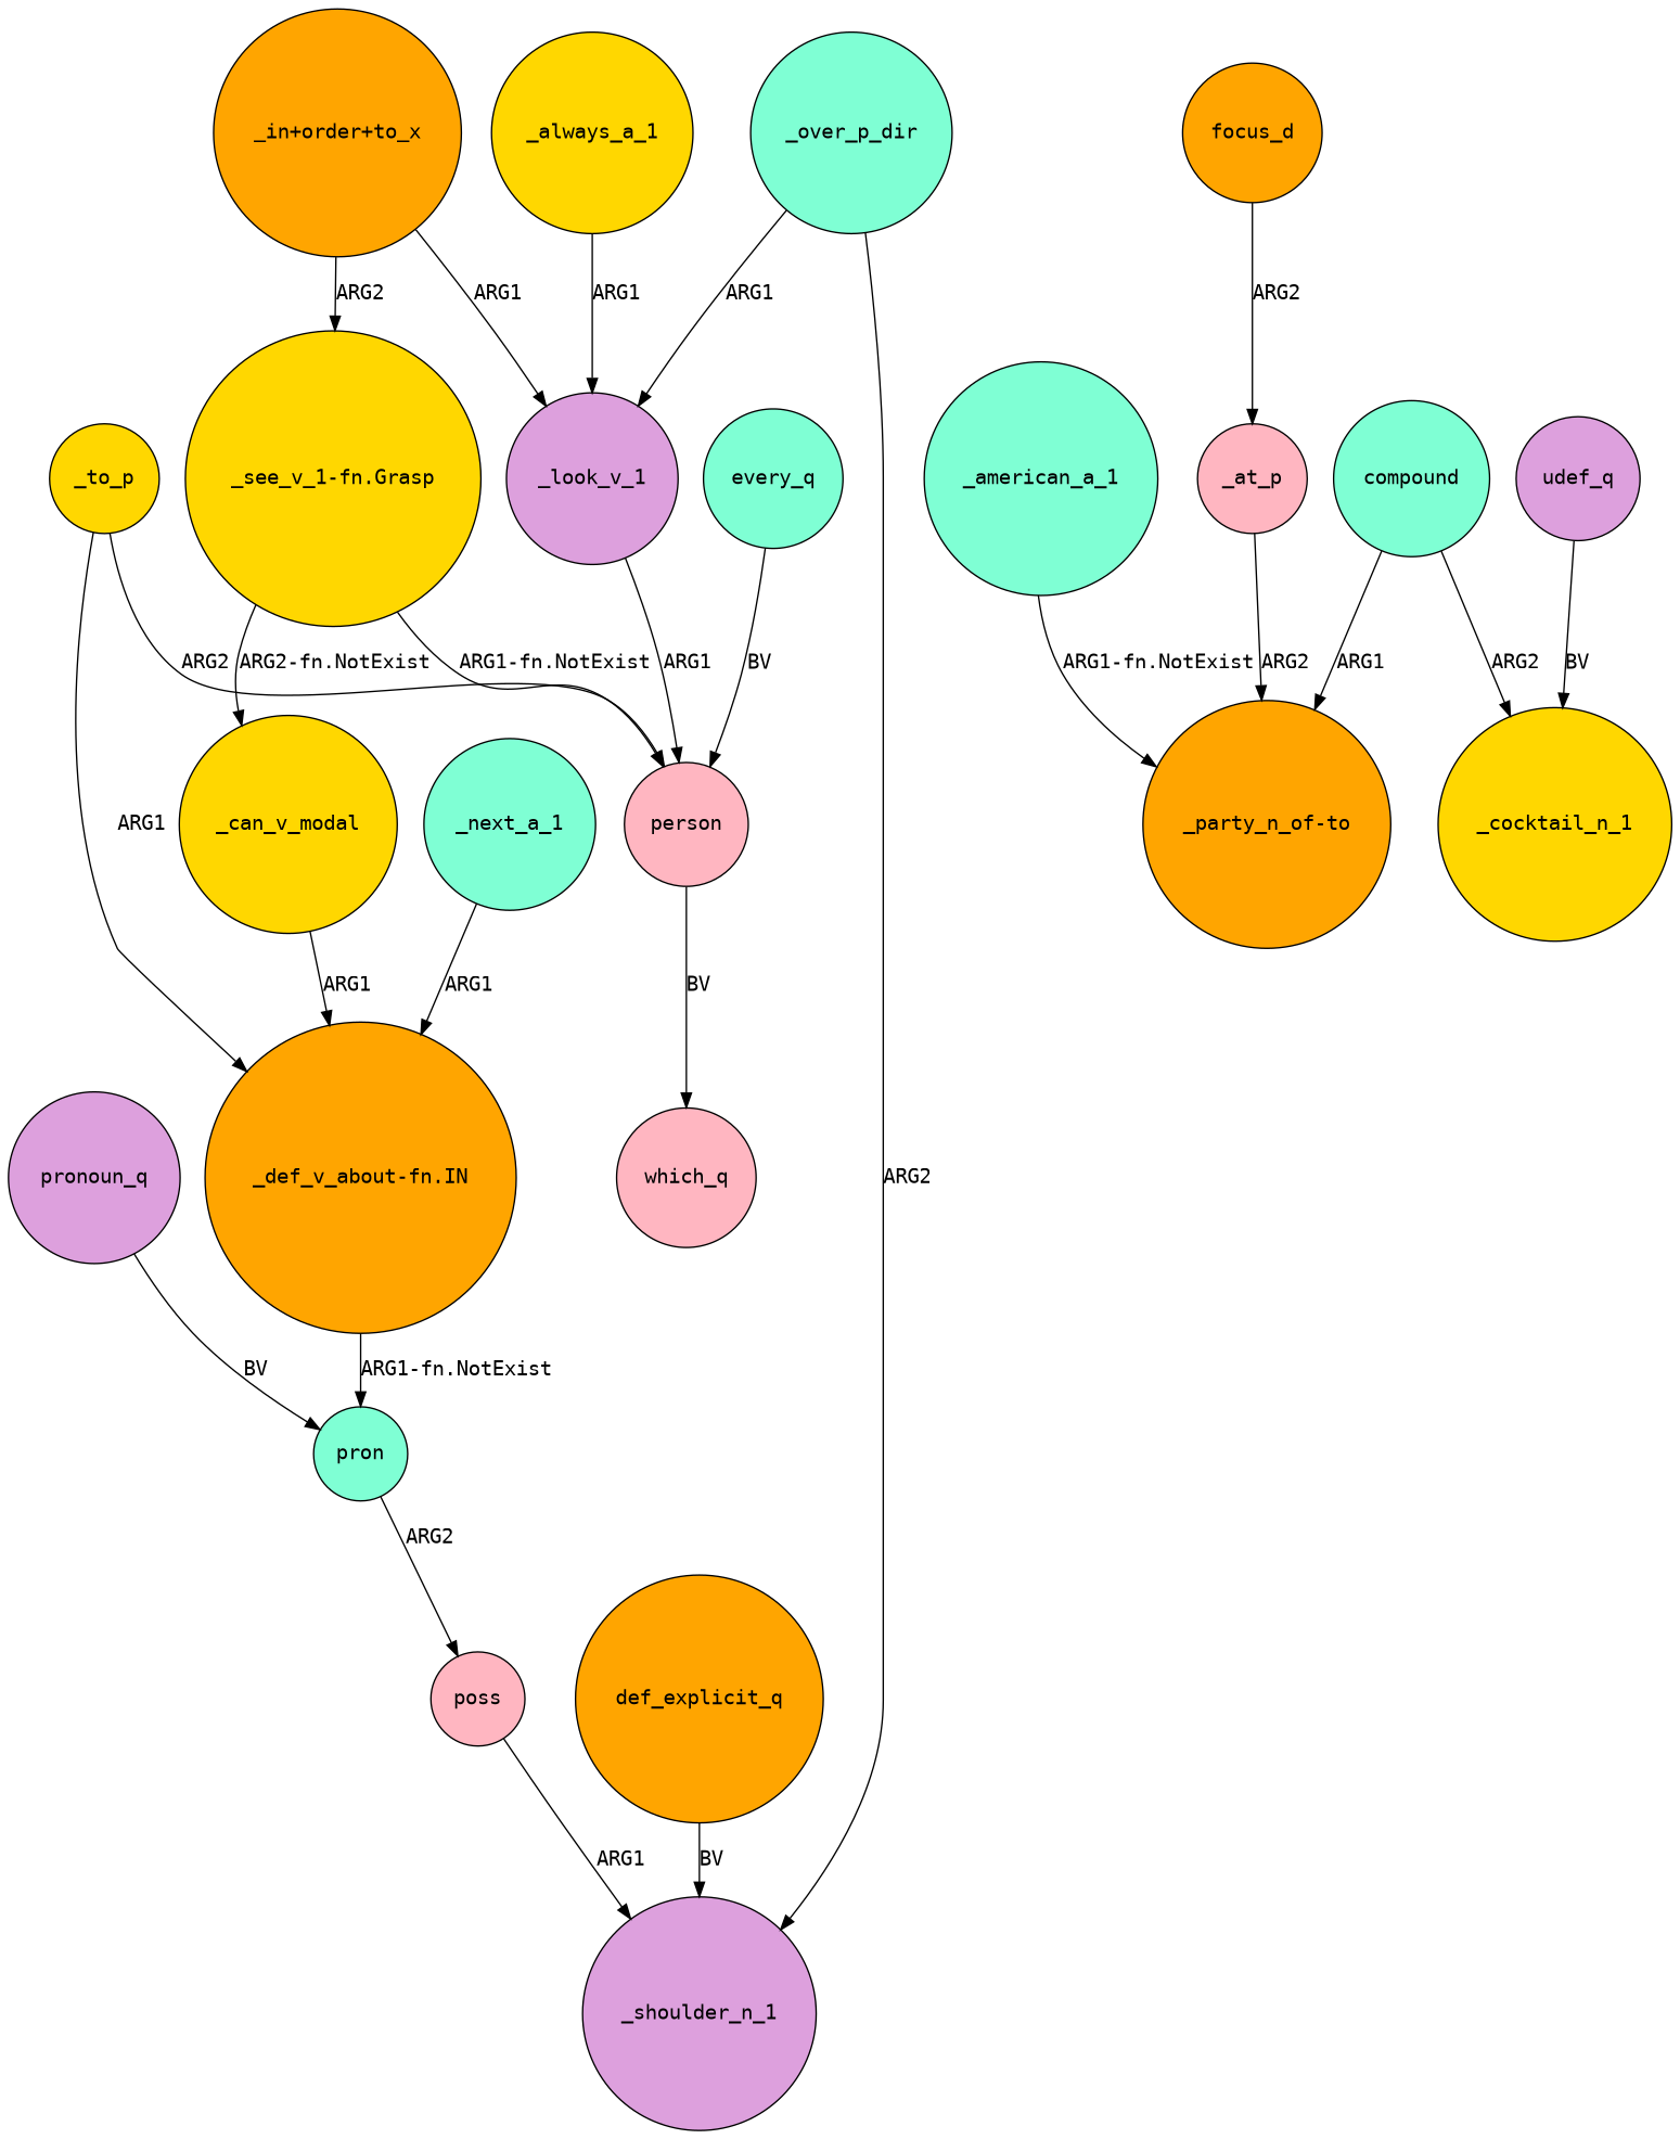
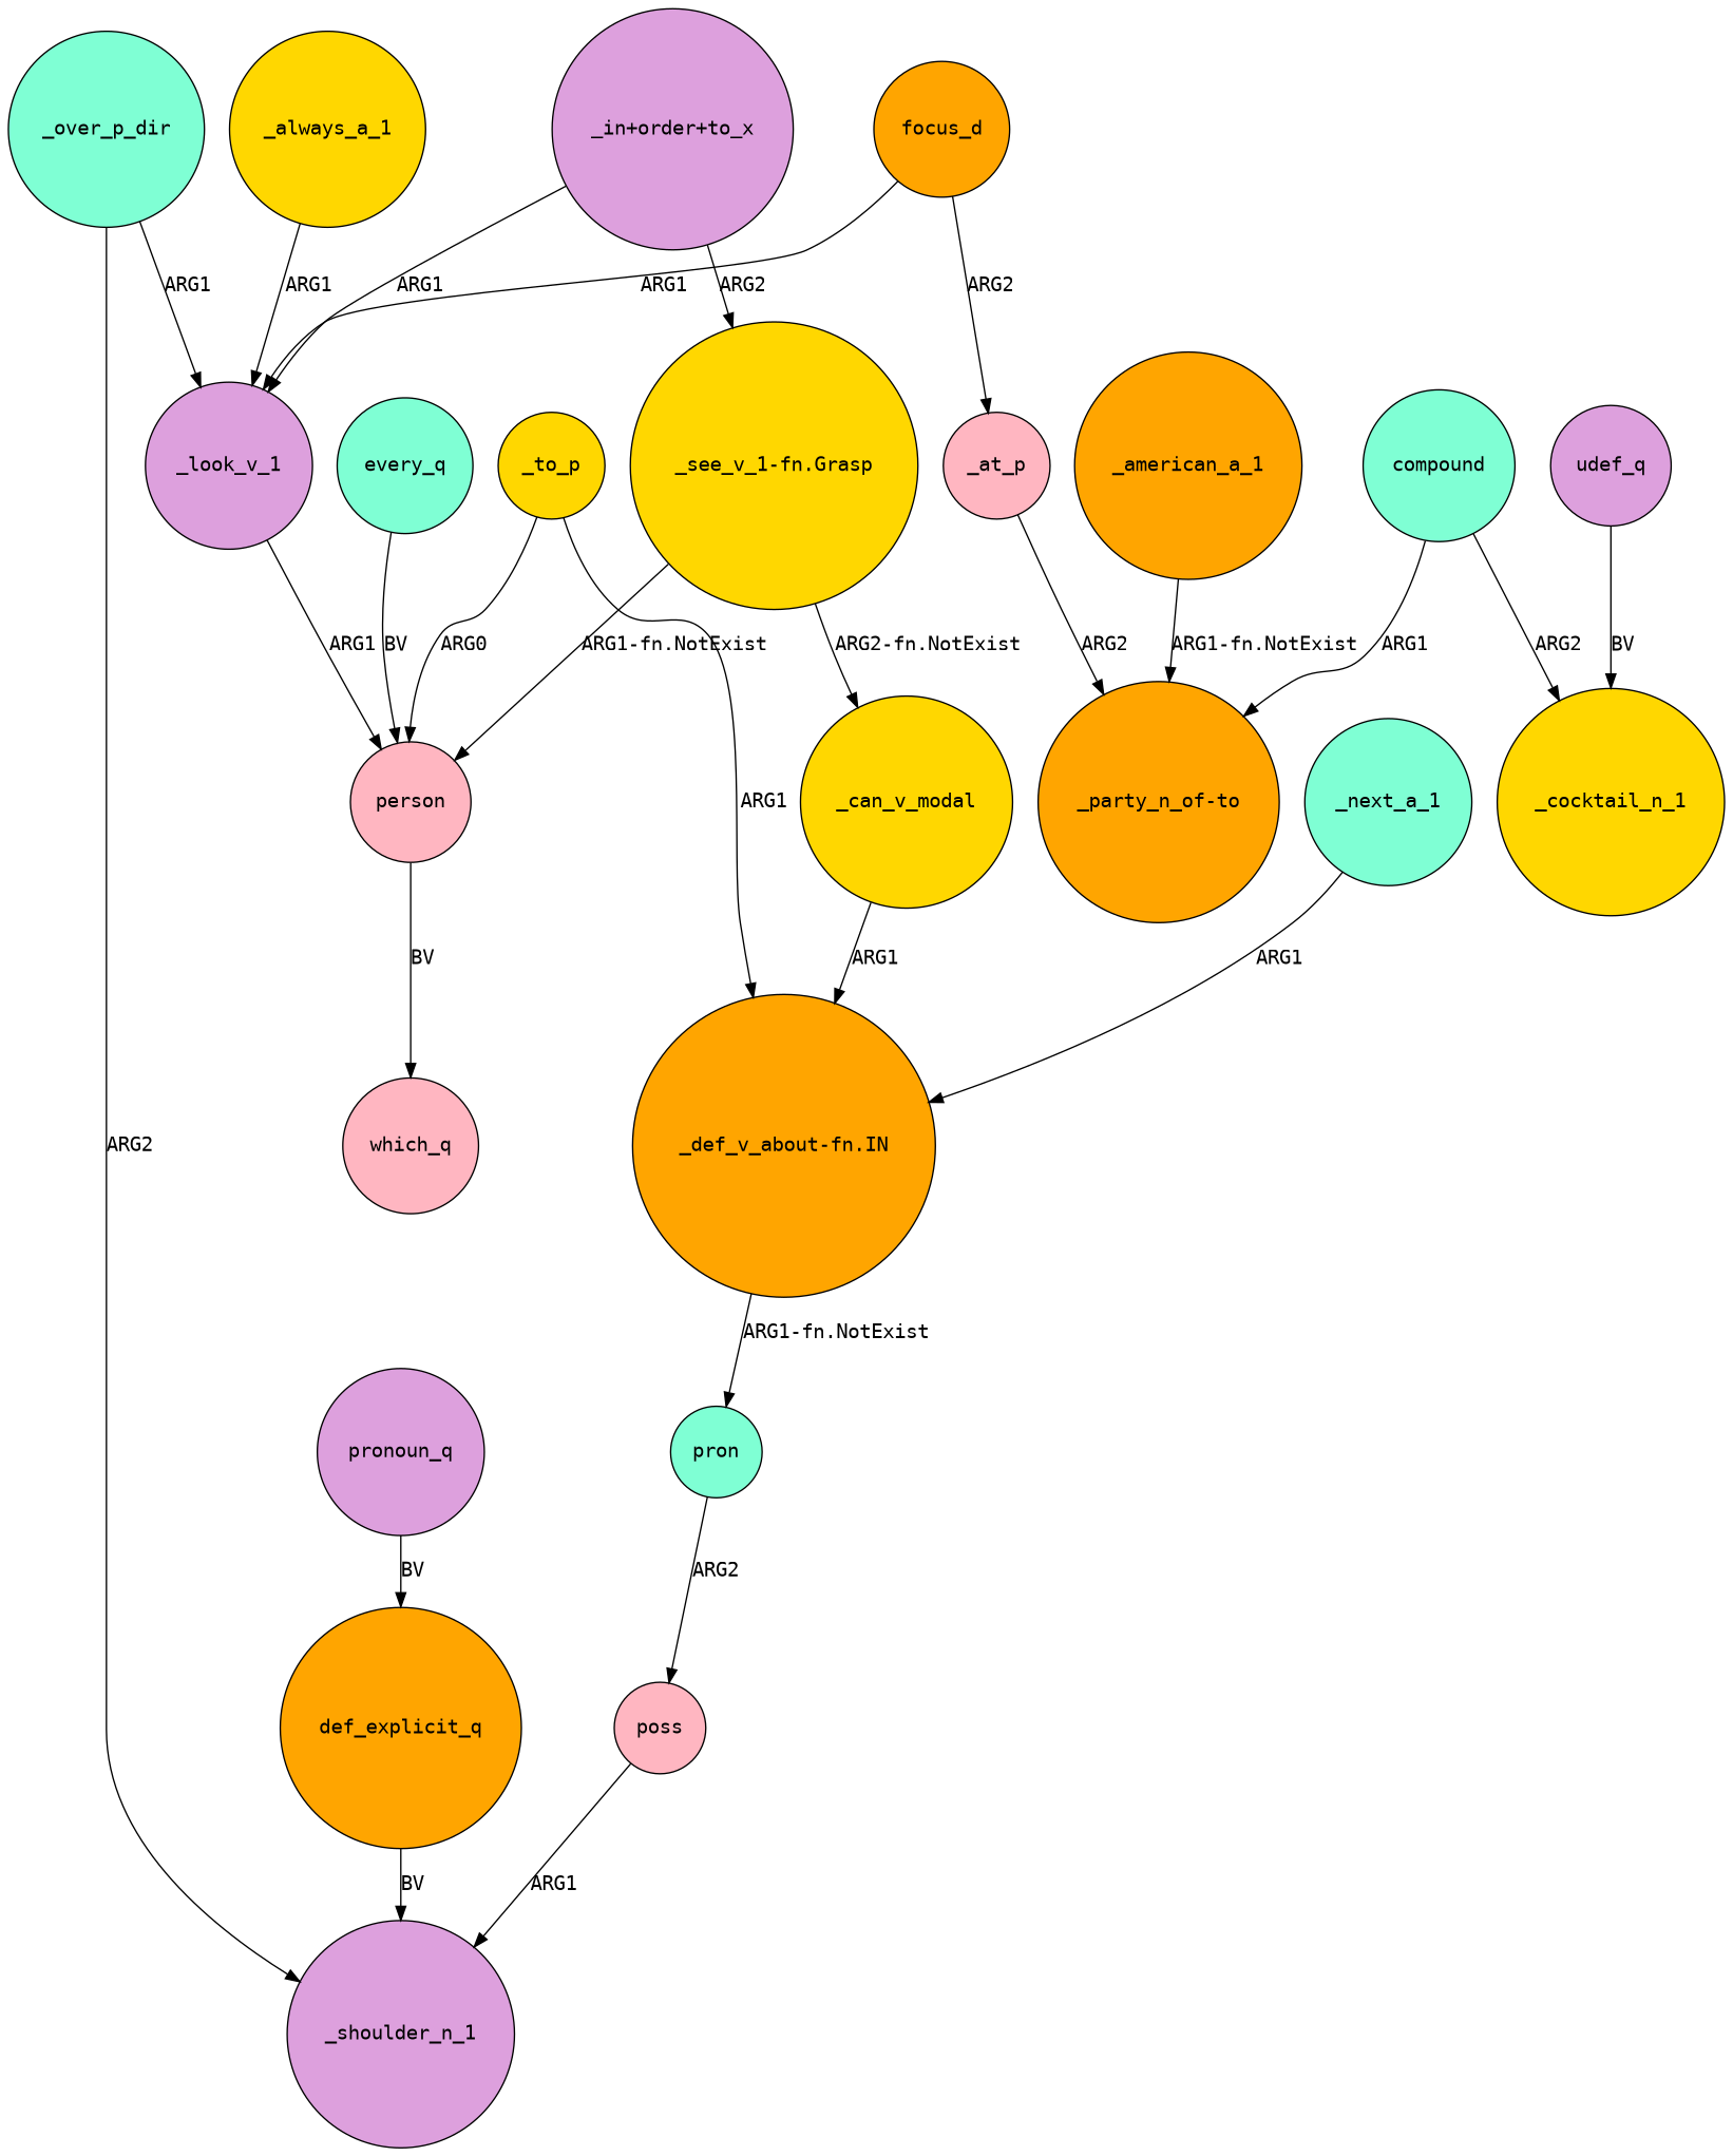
  digraph {
    fontname="DejaVu Sans Mono"
    node [fillcolor=aquamarine fontname="DejaVu Sans Mono" shape=circle style=filled]
    edge [fontname="DejaVu Sans Mono"]
    poss [fillcolor=lightpink]
    _shoulder_n_1 [fillcolor=plum]
    pron
    "_party_n_of-to" [fillcolor=orange]
-   _american_a_1
+   _american_a_1 [fillcolor=orange]
    focus_d [fillcolor=orange]
    _look_v_1 [fillcolor=plum]
    _at_p [fillcolor=lightpink]
    person [fillcolor=lightpink]
    which_q [fillcolor=lightpink]
    udef_q [fillcolor=plum]
    _cocktail_n_1 [fillcolor=gold]
    _to_p [fillcolor=gold]
    n14 [fillcolor=orange label="_def_v_about-fn.IN"]
    every_q
    _can_v_modal [fillcolor=gold]
    def_explicit_q [fillcolor=orange]
    "_see_v_1-fn.Grasp" [fillcolor=gold]
    _next_a_1
    pronoun_q [fillcolor=plum]
    compound
    _always_a_1 [fillcolor=gold]
    _over_p_dir
-   "_in+order+to_x" [fillcolor=orange]
+   "_in+order+to_x" [fillcolor=plum]
    poss -> _shoulder_n_1 [label=ARG1]
    pron -> poss [label=ARG2]
    _american_a_1 -> "_party_n_of-to" [label="ARG1-fn.NotExist"]
+   focus_d -> _look_v_1 [label=ARG1]
    focus_d -> _at_p [label=ARG2]
    _look_v_1 -> person [label=ARG1]
    _at_p -> "_party_n_of-to" [label=ARG2]
    person -> which_q [label=BV]
    udef_q -> _cocktail_n_1 [label=BV]
-   _to_p -> person [label=ARG2]
+   _to_p -> person [label=ARG0]
    _to_p -> n14 [label=ARG1]
    n14 -> pron [label="ARG1-fn.NotExist"]
    every_q -> person [label=BV]
    _can_v_modal -> n14 [label=ARG1]
    def_explicit_q -> _shoulder_n_1 [label=BV]
    "_see_v_1-fn.Grasp" -> person [label="ARG1-fn.NotExist"]
    "_see_v_1-fn.Grasp" -> _can_v_modal [label="ARG2-fn.NotExist"]
    _next_a_1 -> n14 [label=ARG1]
-   pronoun_q -> pron [label=BV]
+   pronoun_q -> def_explicit_q [label=BV]
    compound -> "_party_n_of-to" [label=ARG1]
    compound -> _cocktail_n_1 [label=ARG2]
    _always_a_1 -> _look_v_1 [label=ARG1]
    _over_p_dir -> _shoulder_n_1 [label=ARG2]
    _over_p_dir -> _look_v_1 [label=ARG1]
    "_in+order+to_x" -> _look_v_1 [label=ARG1]
    "_in+order+to_x" -> "_see_v_1-fn.Grasp" [label=ARG2]
  }
